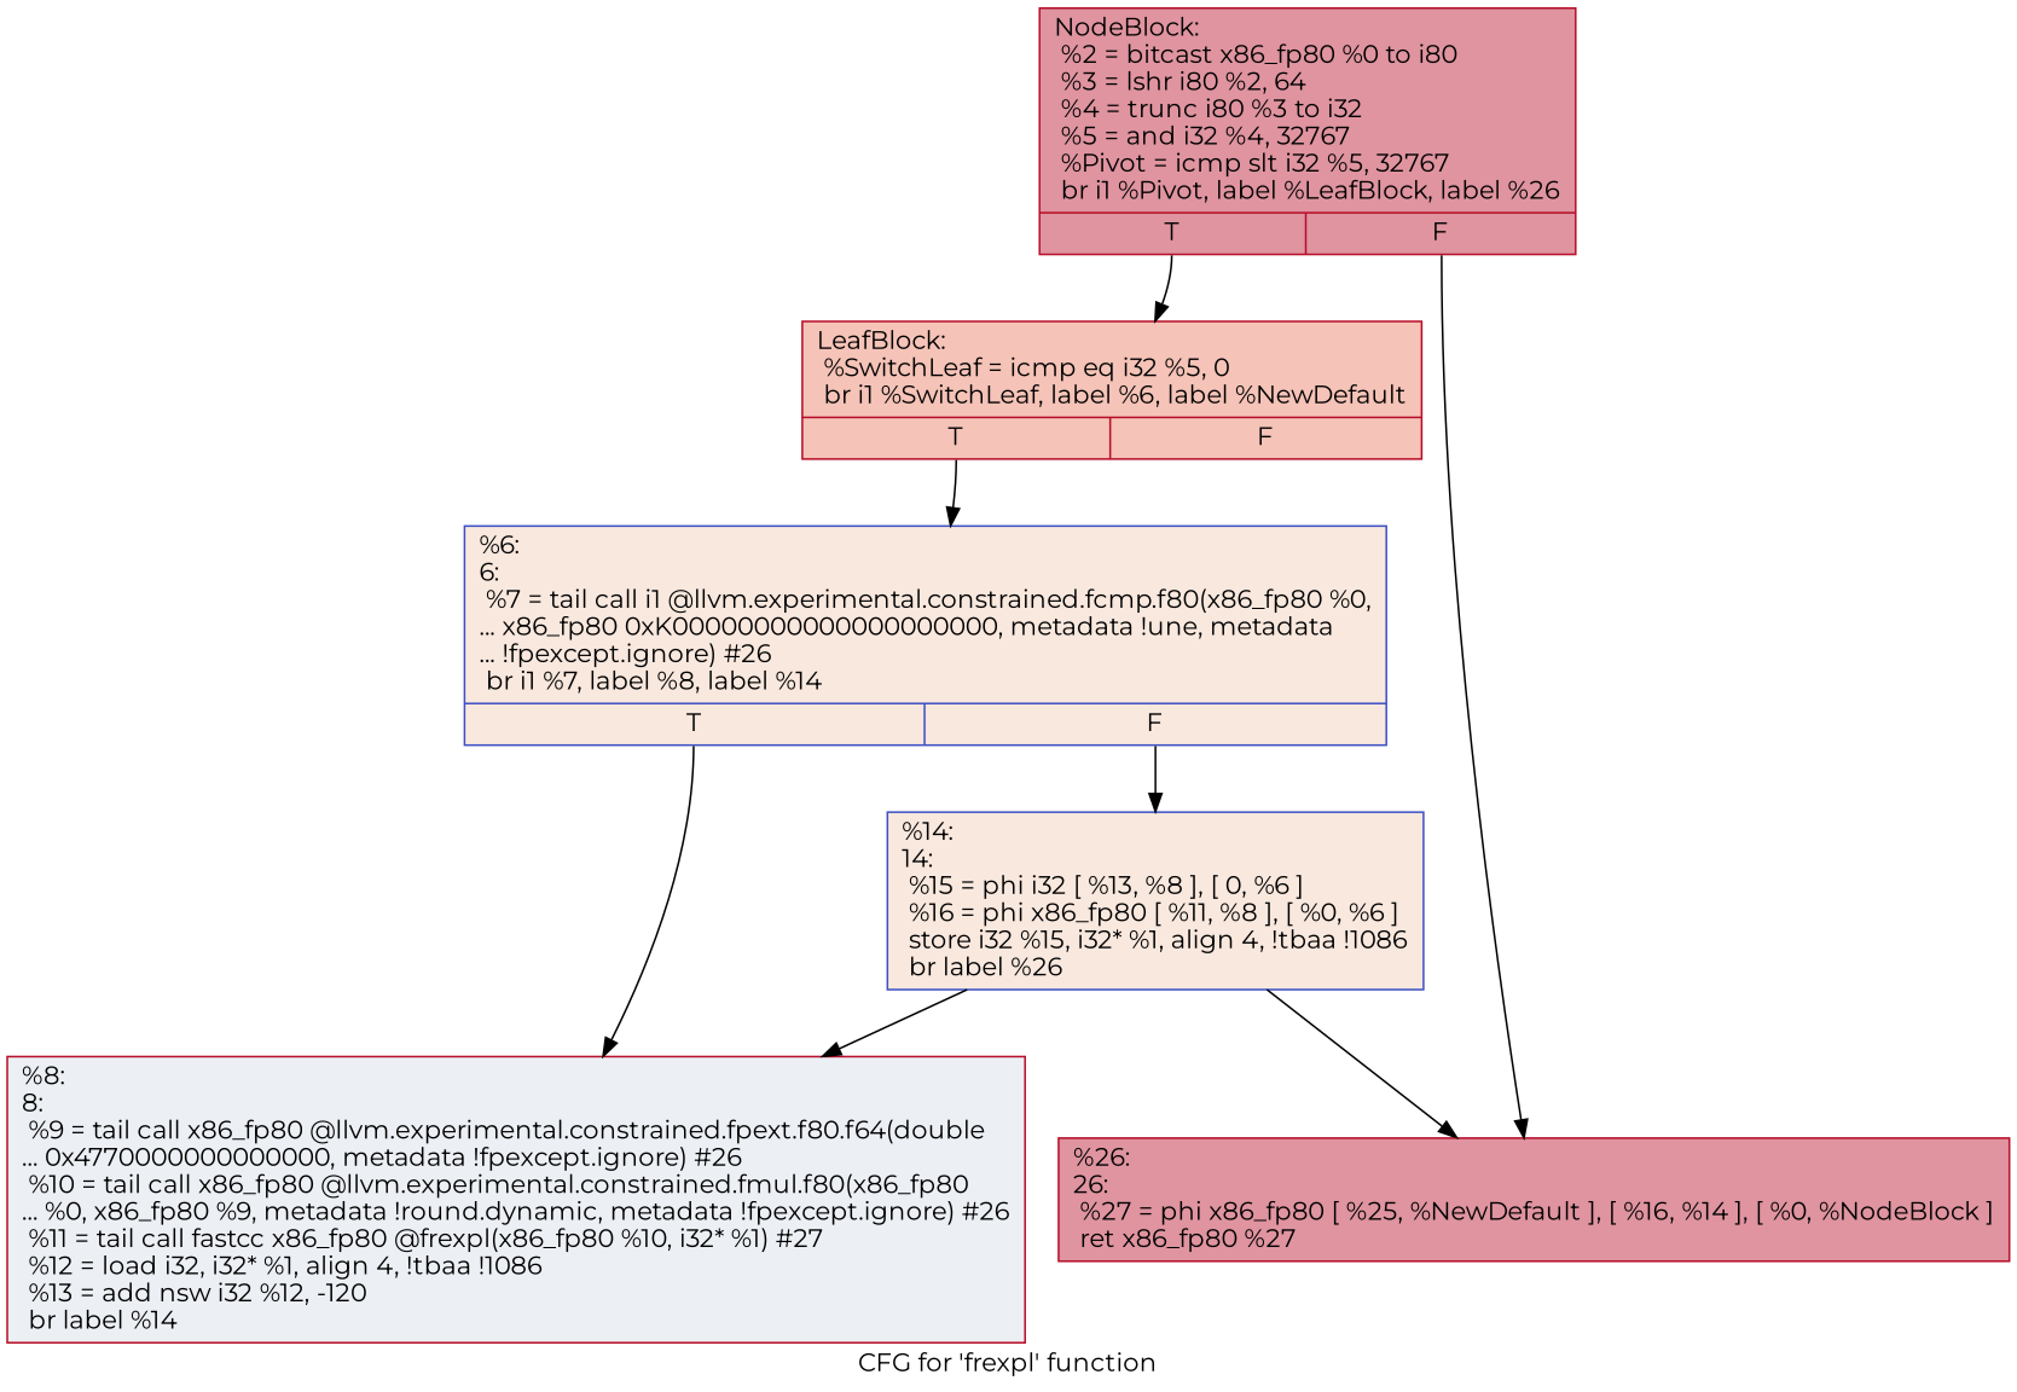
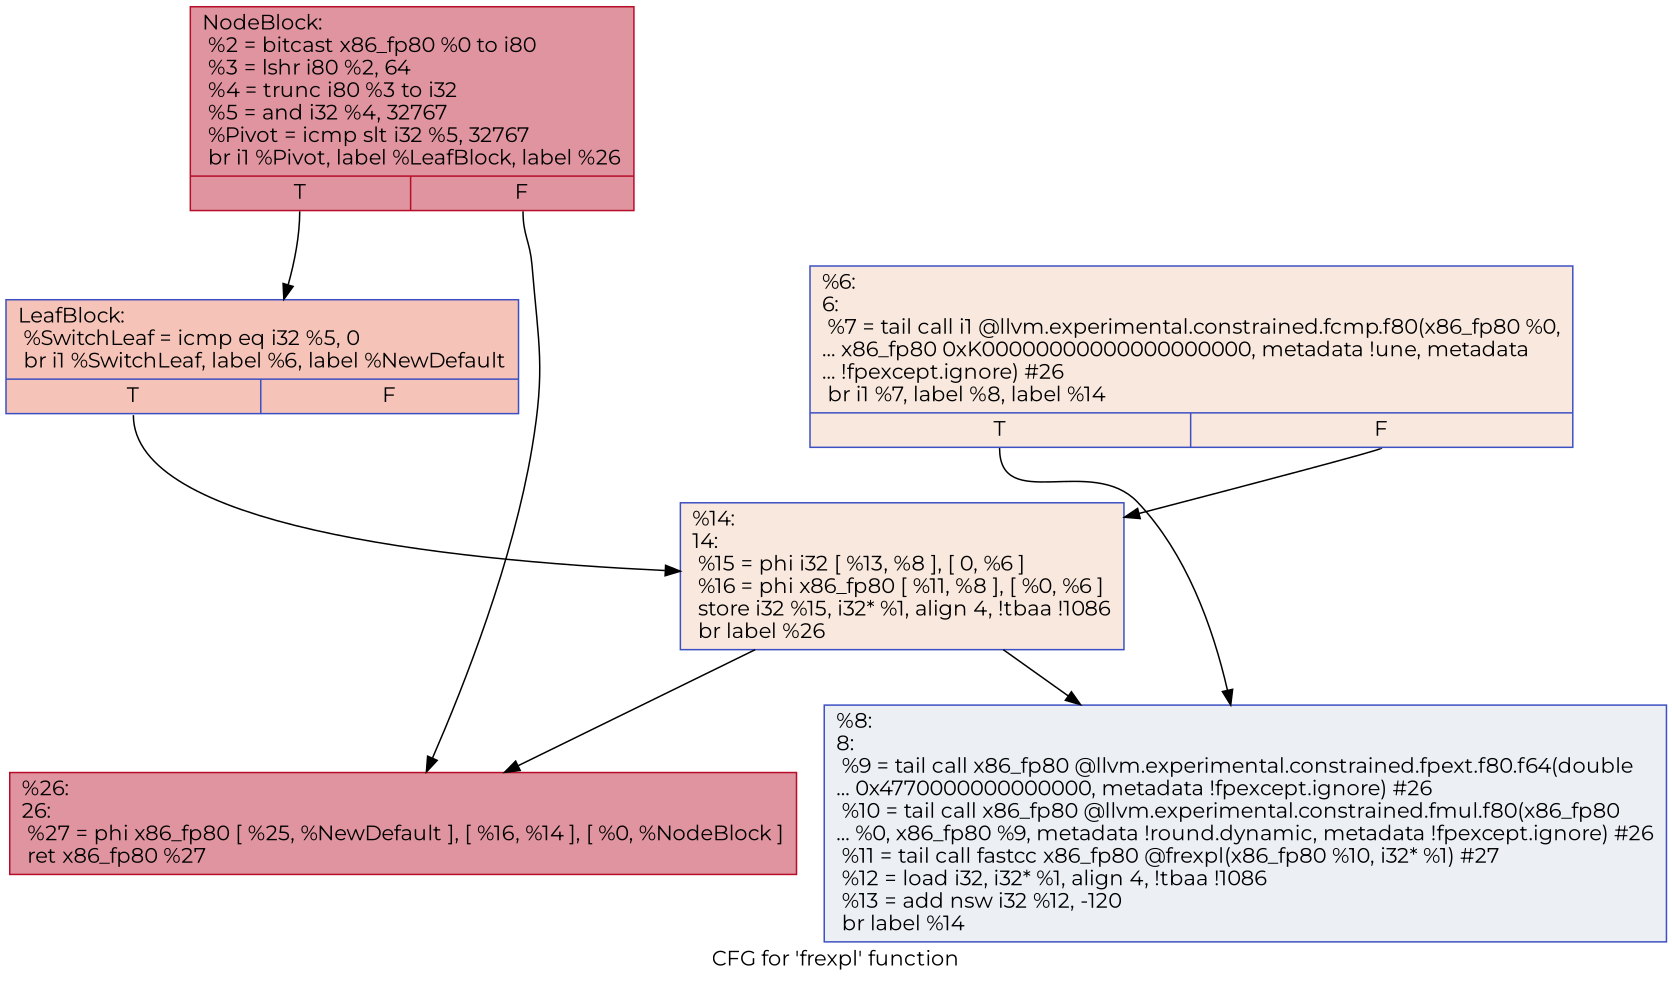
  digraph {
    fontname=Montserrat
    label="CFG for 'frexpl' function"
    node [color="#3d50c3ff" fillcolor="#b70d2870" fontname=Montserrat shape=record style=filled]
    edge [fontname=Montserrat tailport=s0]
    n1 [color="#b70d28ff" label="{NodeBlock:\l  %2 = bitcast x86_fp80 %0 to i80\l  %3 = lshr i80 %2, 64\l  %4 = trunc i80 %3 to i32\l  %5 = and i32 %4, 32767\l  %Pivot = icmp slt i32 %5, 32767\l  br i1 %Pivot, label %LeafBlock, label %26\l|{<s0>T|<s1>F}}"]
-   n2 [color="#b70d28ff" fillcolor="#e8765c70" label="{LeafBlock:                                        \l  %SwitchLeaf = icmp eq i32 %5, 0\l  br i1 %SwitchLeaf, label %6, label %NewDefault\l|{<s0>T|<s1>F}}"]
+   n2 [fillcolor="#e8765c70" label="{LeafBlock:                                        \l  %SwitchLeaf = icmp eq i32 %5, 0\l  br i1 %SwitchLeaf, label %6, label %NewDefault\l|{<s0>T|<s1>F}}"]
    n3 [color="#b70d28ff" label="{%26:\l26:                                               \l  %27 = phi x86_fp80 [ %25, %NewDefault ], [ %16, %14 ], [ %0, %NodeBlock ]\l  ret x86_fp80 %27\l}"]
    n4 [fillcolor="#f2cab570" label="{%6:\l6:                                                \l  %7 = tail call i1 @llvm.experimental.constrained.fcmp.f80(x86_fp80 %0,\l... x86_fp80 0xK00000000000000000000, metadata !une, metadata\l... !fpexcept.ignore) #26\l  br i1 %7, label %8, label %14\l|{<s0>T|<s1>F}}"]
-   n5 [color="#b70d28ff" fillcolor="#d4dbe670" label="{%8:\l8:                                                \l  %9 = tail call x86_fp80 @llvm.experimental.constrained.fpext.f80.f64(double\l... 0x4770000000000000, metadata !fpexcept.ignore) #26\l  %10 = tail call x86_fp80 @llvm.experimental.constrained.fmul.f80(x86_fp80\l... %0, x86_fp80 %9, metadata !round.dynamic, metadata !fpexcept.ignore) #26\l  %11 = tail call fastcc x86_fp80 @frexpl(x86_fp80 %10, i32* %1) #27\l  %12 = load i32, i32* %1, align 4, !tbaa !1086\l  %13 = add nsw i32 %12, -120\l  br label %14\l}"]
+   n5 [fillcolor="#d4dbe670" label="{%8:\l8:                                                \l  %9 = tail call x86_fp80 @llvm.experimental.constrained.fpext.f80.f64(double\l... 0x4770000000000000, metadata !fpexcept.ignore) #26\l  %10 = tail call x86_fp80 @llvm.experimental.constrained.fmul.f80(x86_fp80\l... %0, x86_fp80 %9, metadata !round.dynamic, metadata !fpexcept.ignore) #26\l  %11 = tail call fastcc x86_fp80 @frexpl(x86_fp80 %10, i32* %1) #27\l  %12 = load i32, i32* %1, align 4, !tbaa !1086\l  %13 = add nsw i32 %12, -120\l  br label %14\l}"]
    n6 [fillcolor="#f2cab570" label="{%14:\l14:                                               \l  %15 = phi i32 [ %13, %8 ], [ 0, %6 ]\l  %16 = phi x86_fp80 [ %11, %8 ], [ %0, %6 ]\l  store i32 %15, i32* %1, align 4, !tbaa !1086\l  br label %26\l}"]
    n1 -> n2
    n1 -> n3 [tailport=s1]
-   n2 -> n4
+   n2 -> n6
    n4 -> n5
    n4 -> n6 [tailport=s1]
    n6 -> n3 [tailport=""]
    n6 -> n5 [tailport=""]
  }
